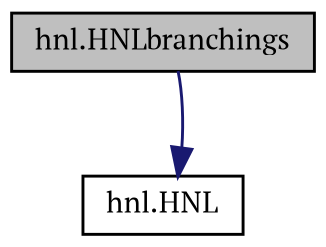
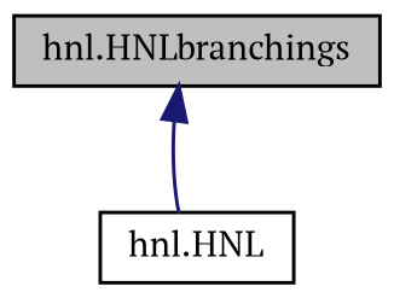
  digraph {
    fontname="PT Serif"
    node [color=black fontname="PT Serif" fontsize=10 shape=record style=filled]
    n1 [fillcolor=grey75 fontcolor=black height=0.2 label="hnl.HNLbranchings" width=0.4]
    n2 [fillcolor=white height=0.2 label="hnl.HNL" width=0.4]
-   n2 -> n1 [color=midnightblue dir=back fontname="PT Serif" fontsize=10 labelfontname=Helvetica labelfontsize=10 style=solid]
+   n1 -> n2 [color=midnightblue dir=back fontname="PT Serif" fontsize=10 labelfontname=Helvetica labelfontsize=10 style=solid]
  }
